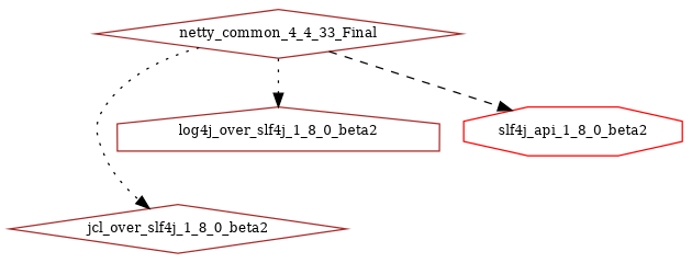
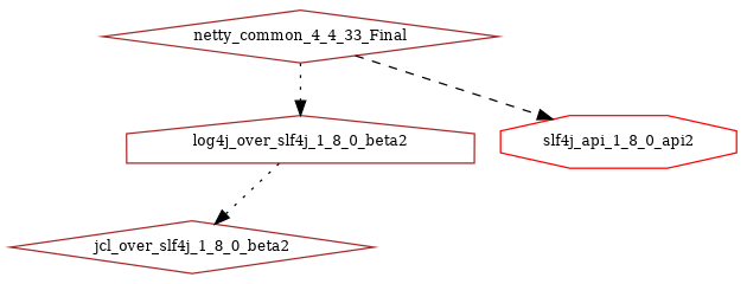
  digraph {
    node [color=brown fontsize=10.0 shape=diamond]
    edge [style=dotted]
    n1 [label=netty_common_4_4_33_Final]
    jcl_over_slf4j_1_8_0_beta2
    log4j_over_slf4j_1_8_0_beta2 [shape=house]
-   slf4j_api_1_8_0_beta2 [color=red shape=octagon]
-   n1 -> jcl_over_slf4j_1_8_0_beta2
+   slf4j_api_1_8_0_beta2 [color=red shape=octagon label=slf4j_api_1_8_0_api2]
+   log4j_over_slf4j_1_8_0_beta2 -> jcl_over_slf4j_1_8_0_beta2
    n1 -> log4j_over_slf4j_1_8_0_beta2
    n1 -> slf4j_api_1_8_0_beta2 [style=dashed]
  }
